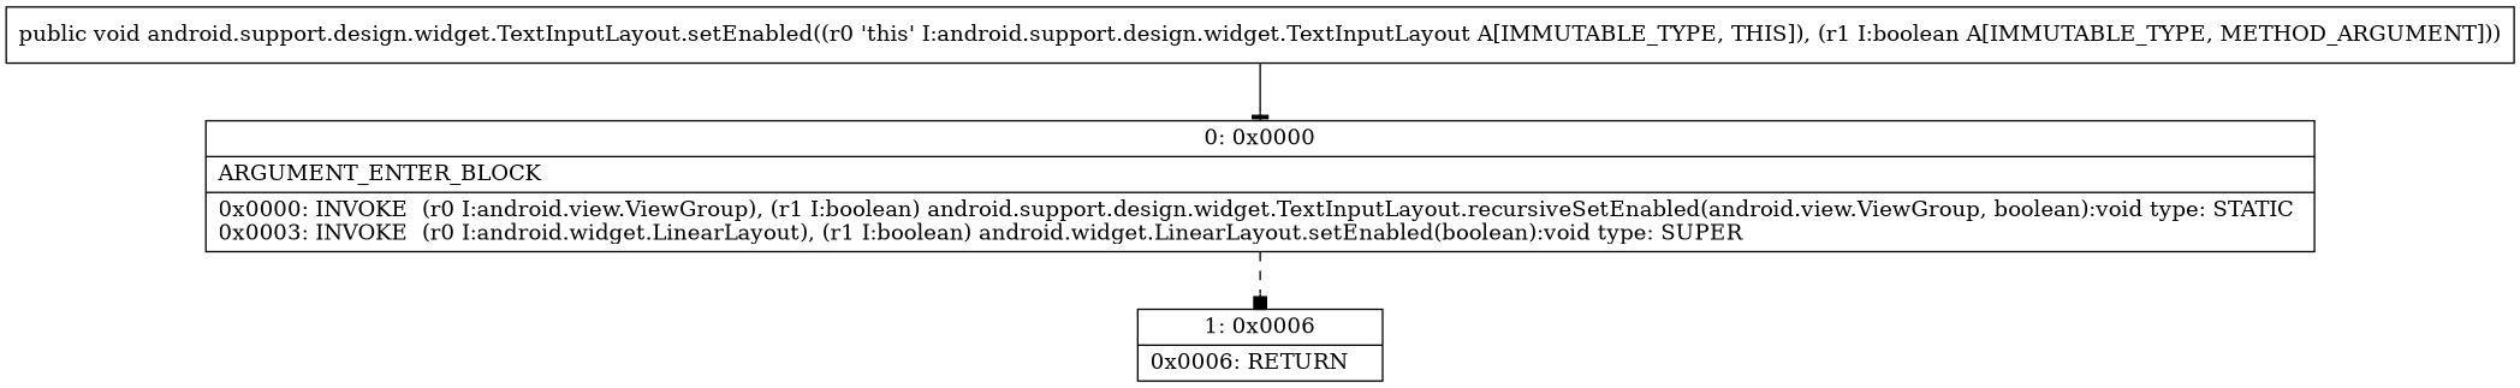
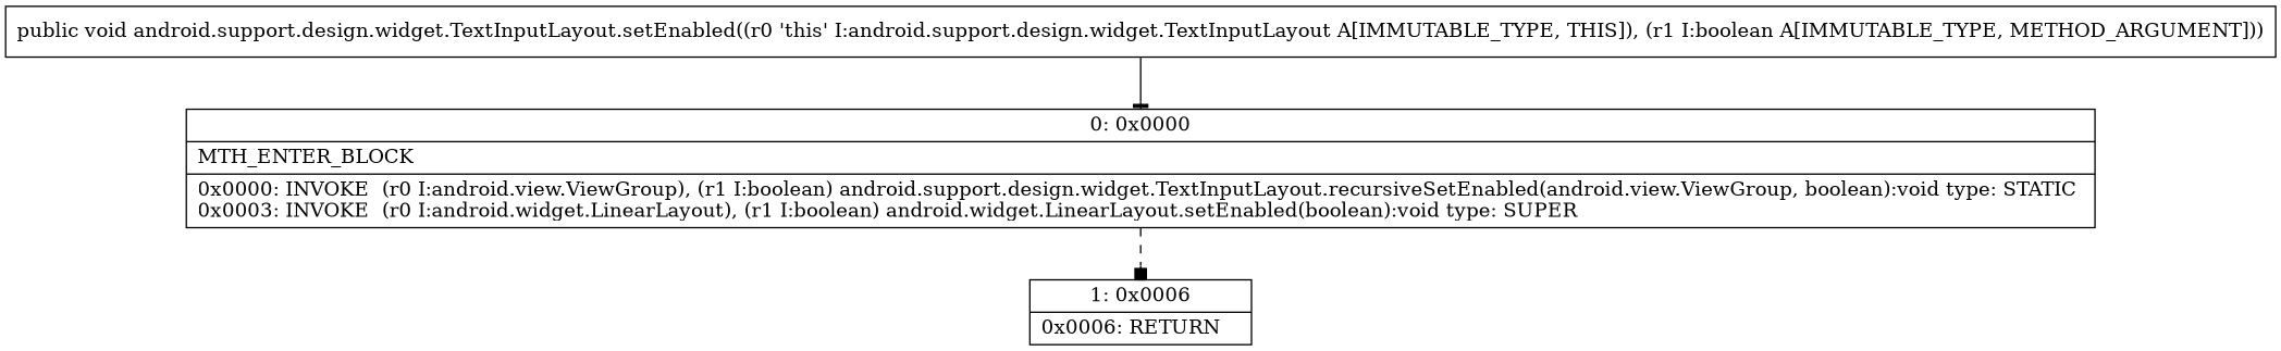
  digraph {
    node [shape=record]
-   n1 [label="{0\:\ 0x0000|ARGUMENT_ENTER_BLOCK\l|0x0000: INVOKE  (r0 I:android.view.ViewGroup), (r1 I:boolean) android.support.design.widget.TextInputLayout.recursiveSetEnabled(android.view.ViewGroup, boolean):void type: STATIC \l0x0003: INVOKE  (r0 I:android.widget.LinearLayout), (r1 I:boolean) android.widget.LinearLayout.setEnabled(boolean):void type: SUPER \l}"]
+   n1 [label="{0\:\ 0x0000|MTH_ENTER_BLOCK\l|0x0000: INVOKE  (r0 I:android.view.ViewGroup), (r1 I:boolean) android.support.design.widget.TextInputLayout.recursiveSetEnabled(android.view.ViewGroup, boolean):void type: STATIC \l0x0003: INVOKE  (r0 I:android.widget.LinearLayout), (r1 I:boolean) android.widget.LinearLayout.setEnabled(boolean):void type: SUPER \l}"]
    n2 [label="{1\:\ 0x0006|0x0006: RETURN   \l}"]
    n3 [label="{public void android.support.design.widget.TextInputLayout.setEnabled((r0 'this' I:android.support.design.widget.TextInputLayout A[IMMUTABLE_TYPE, THIS]), (r1 I:boolean A[IMMUTABLE_TYPE, METHOD_ARGUMENT])) }"]
    n1 -> n2 [style=dashed arrowhead=box]
    n3 -> n1 [style=solid arrowhead=tee]
  }
